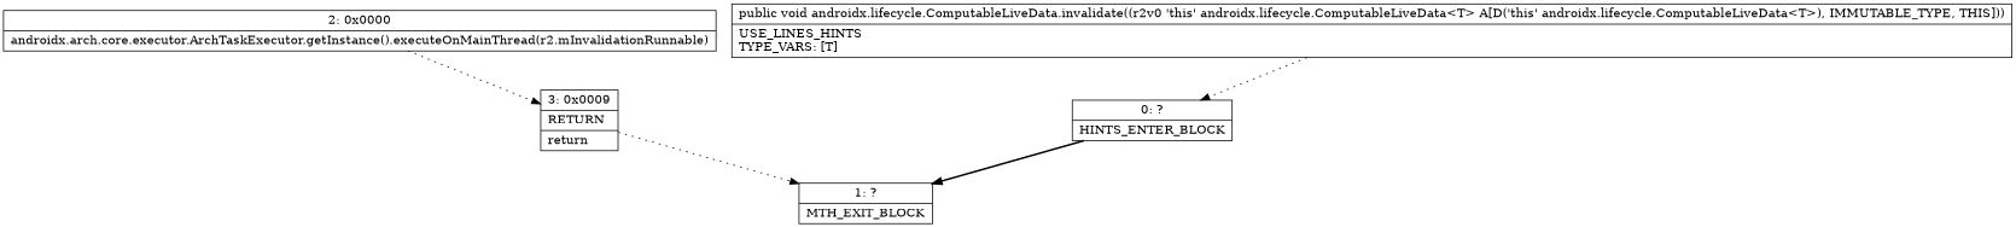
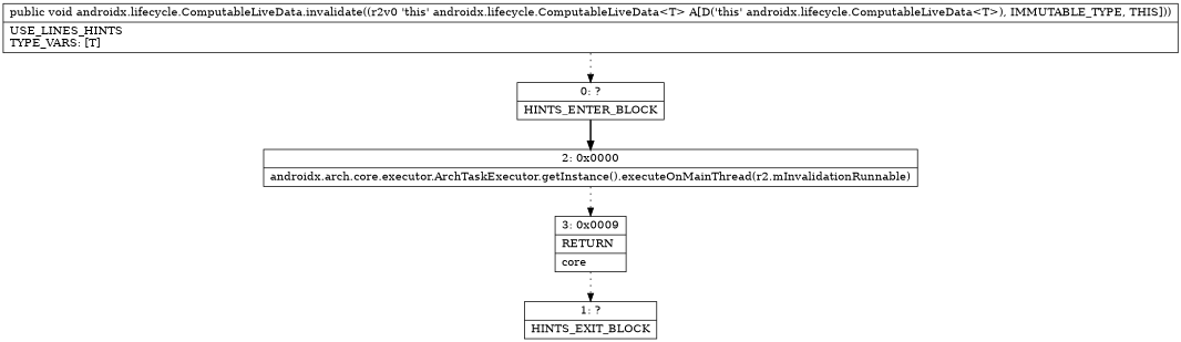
  digraph {
    node [shape=record]
    edge [style=dotted]
    n1 [label="{0\:\ ?|HINTS_ENTER_BLOCK\l}"]
    n2 [label="{2\:\ 0x0000|androidx.arch.core.executor.ArchTaskExecutor.getInstance().executeOnMainThread(r2.mInvalidationRunnable)\l}"]
-   n3 [label="{3\:\ 0x0009|RETURN\l|return\l}"]
-   n4 [label="{1\:\ ?|MTH_EXIT_BLOCK\l}"]
+   n3 [label="{3\:\ 0x0009|RETURN\l|core\l}"]
+   n4 [label="{1\:\ ?|HINTS_EXIT_BLOCK\l}"]
    n5 [label="{public void androidx.lifecycle.ComputableLiveData.invalidate((r2v0 'this' androidx.lifecycle.ComputableLiveData\<T\> A[D('this' androidx.lifecycle.ComputableLiveData\<T\>), IMMUTABLE_TYPE, THIS]))  | USE_LINES_HINTS\lTYPE_VARS: [T]\l}"]
-   n1 -> n4 [style=bold]
+   n1 -> n2 [style=bold]
    n2 -> n3
    n3 -> n4
    n5 -> n1
  }
